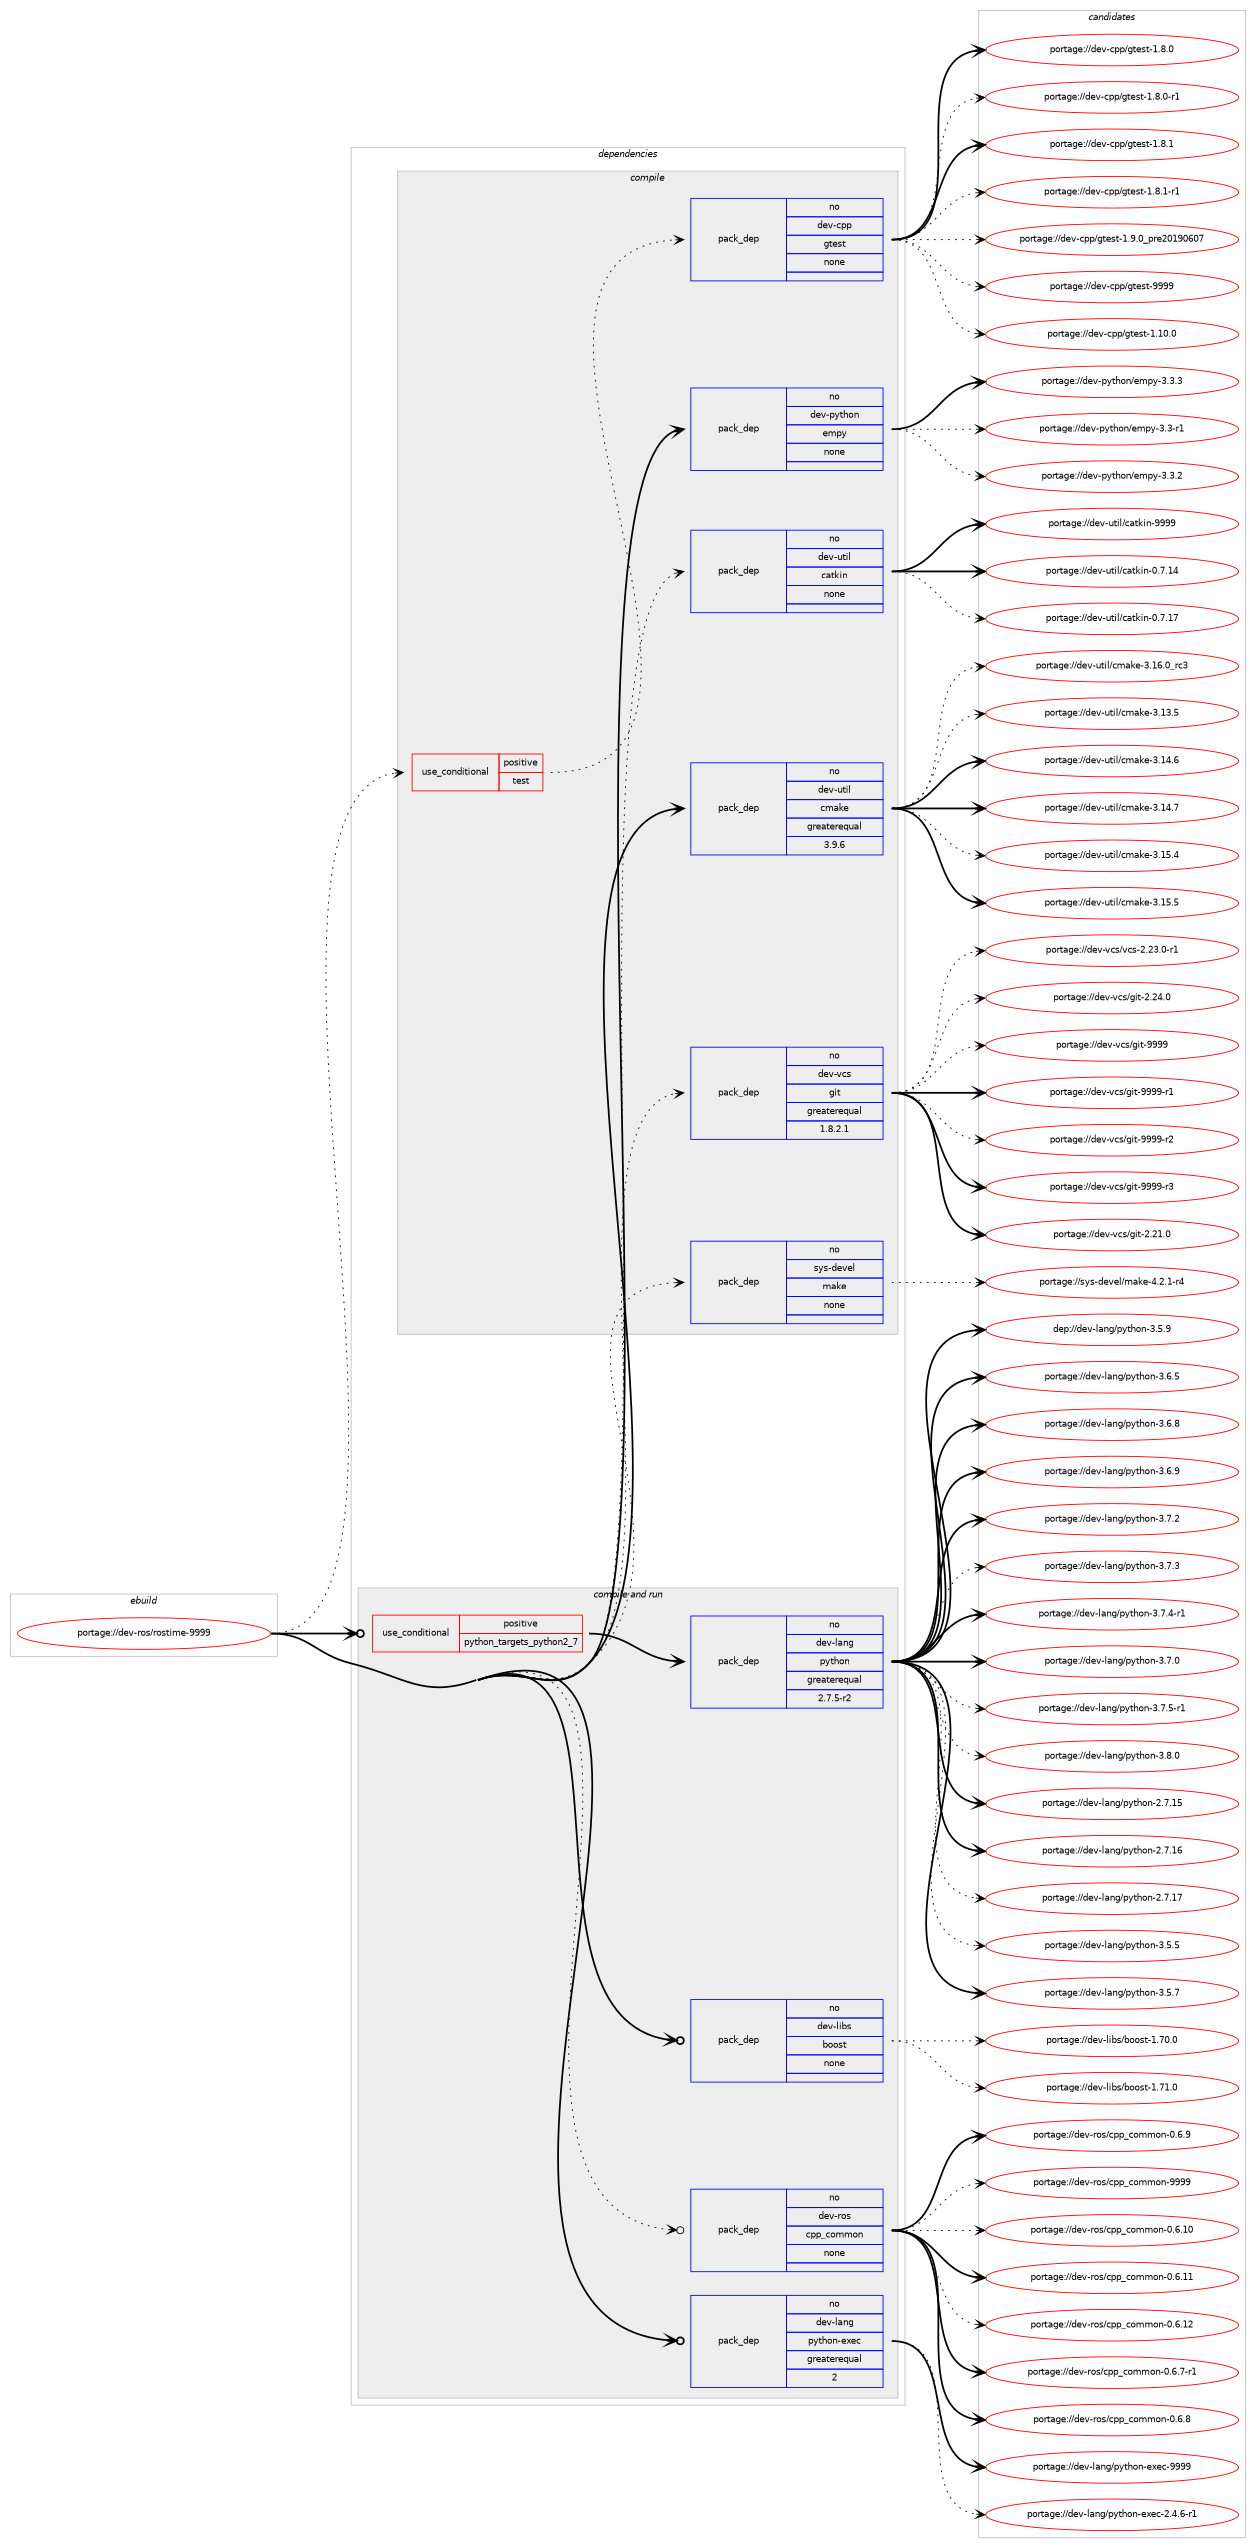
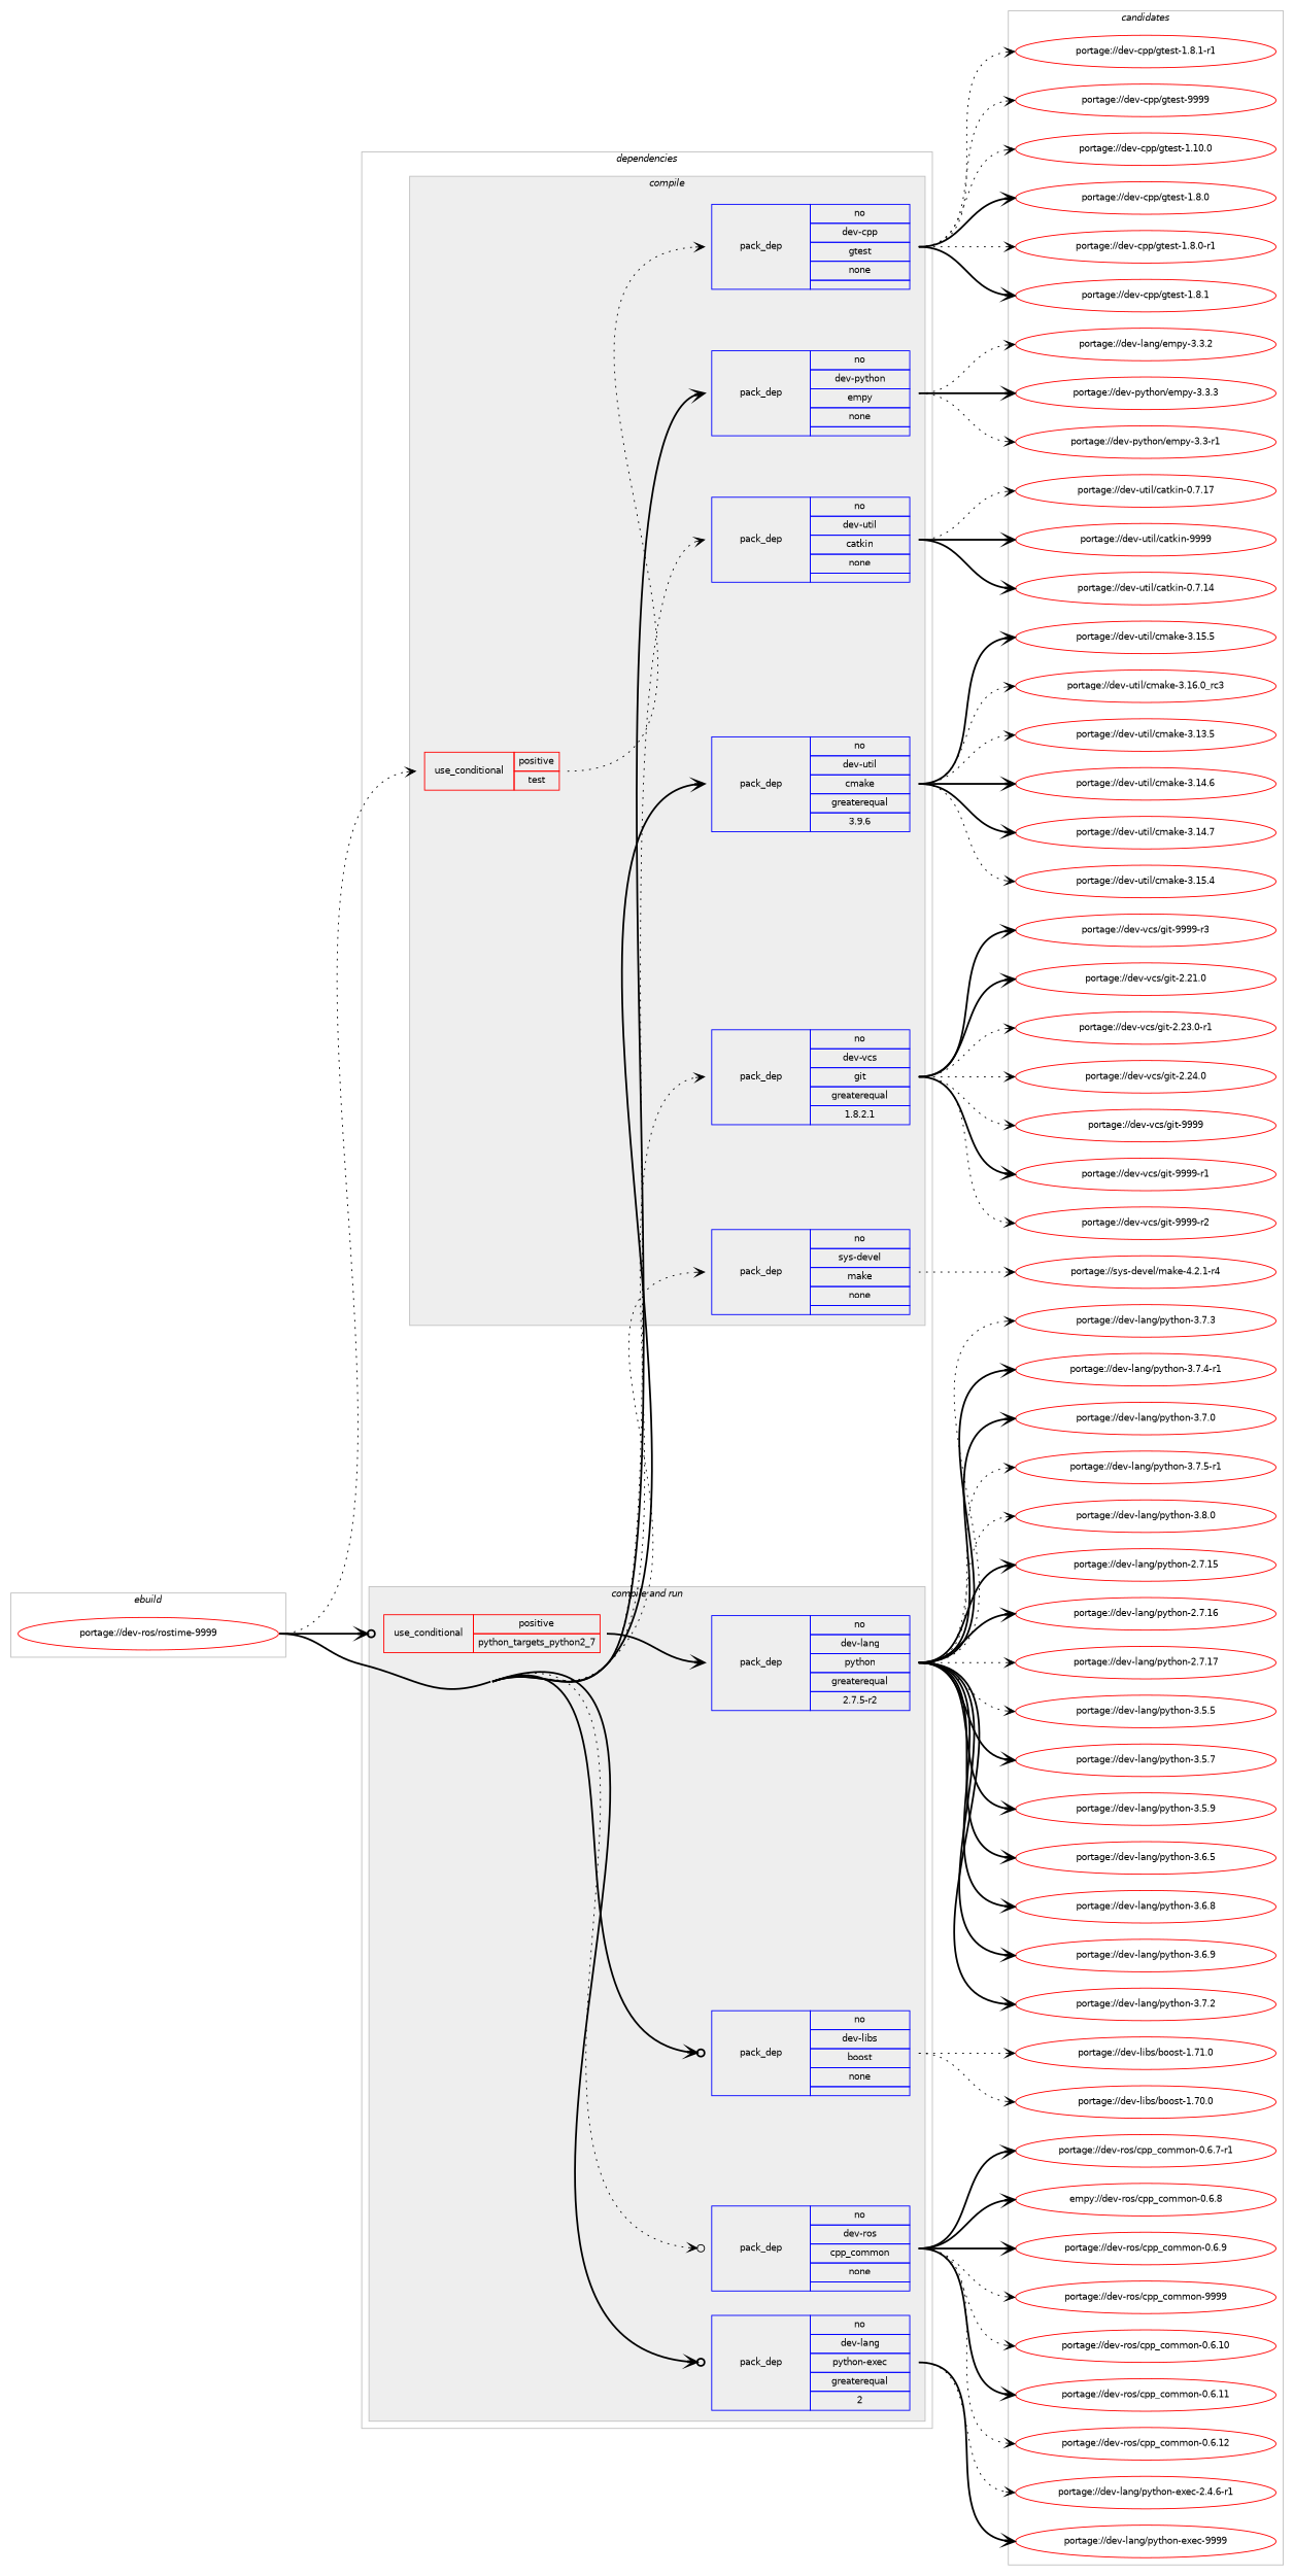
  digraph {
    compound=true
    concentrate=true
    fontname=Helvetica
    fontsize=10
    newrank=true
    rankdir=LR
    ranksep=1.5
    node [color=red fontname=Helvetica fontsize=10]
    edge [arrowhead=vee headport=w style=dotted tailport=e weight=100]
    n1 [label="portage://dev-ros/rostime-9999" width=4]
    n2 [color=blue label=<<TABLE BORDER="0" CELLBORDER="1" CELLSPACING="0" CELLPADDING="4" WIDTH="220"><TR><TD ROWSPAN="6" CELLPADDING="30">pack_dep</TD></TR><TR><TD WIDTH="110">no</TD></TR><TR><TD>dev-cpp</TD></TR><TR><TD>gtest</TD></TR><TR><TD>none</TD></TR><TR><TD></TD></TR></TABLE>> shape=none]
    n3 [label=<<TABLE BORDER="0" CELLBORDER="1" CELLSPACING="0" CELLPADDING="4"><TR><TD ROWSPAN="3" CELLPADDING="10">use_conditional</TD></TR><TR><TD>positive</TD></TR><TR><TD>test</TD></TR></TABLE>> shape=none]
    n4 [color=blue label=<<TABLE BORDER="0" CELLBORDER="1" CELLSPACING="0" CELLPADDING="4" WIDTH="220"><TR><TD ROWSPAN="6" CELLPADDING="30">pack_dep</TD></TR><TR><TD WIDTH="110">no</TD></TR><TR><TD>dev-python</TD></TR><TR><TD>empy</TD></TR><TR><TD>none</TD></TR><TR><TD></TD></TR></TABLE>> shape=none]
    n5 [color=blue label=<<TABLE BORDER="0" CELLBORDER="1" CELLSPACING="0" CELLPADDING="4" WIDTH="220"><TR><TD ROWSPAN="6" CELLPADDING="30">pack_dep</TD></TR><TR><TD WIDTH="110">no</TD></TR><TR><TD>dev-util</TD></TR><TR><TD>catkin</TD></TR><TR><TD>none</TD></TR><TR><TD></TD></TR></TABLE>> shape=none]
    n6 [color=blue label=<<TABLE BORDER="0" CELLBORDER="1" CELLSPACING="0" CELLPADDING="4" WIDTH="220"><TR><TD ROWSPAN="6" CELLPADDING="30">pack_dep</TD></TR><TR><TD WIDTH="110">no</TD></TR><TR><TD>dev-util</TD></TR><TR><TD>cmake</TD></TR><TR><TD>greaterequal</TD></TR><TR><TD>3.9.6</TD></TR></TABLE>> shape=none]
    n7 [color=blue label=<<TABLE BORDER="0" CELLBORDER="1" CELLSPACING="0" CELLPADDING="4" WIDTH="220"><TR><TD ROWSPAN="6" CELLPADDING="30">pack_dep</TD></TR><TR><TD WIDTH="110">no</TD></TR><TR><TD>dev-vcs</TD></TR><TR><TD>git</TD></TR><TR><TD>greaterequal</TD></TR><TR><TD>1.8.2.1</TD></TR></TABLE>> shape=none]
    n8 [color=blue label=<<TABLE BORDER="0" CELLBORDER="1" CELLSPACING="0" CELLPADDING="4" WIDTH="220"><TR><TD ROWSPAN="6" CELLPADDING="30">pack_dep</TD></TR><TR><TD WIDTH="110">no</TD></TR><TR><TD>sys-devel</TD></TR><TR><TD>make</TD></TR><TR><TD>none</TD></TR><TR><TD></TD></TR></TABLE>> shape=none]
    n9 [color=blue label=<<TABLE BORDER="0" CELLBORDER="1" CELLSPACING="0" CELLPADDING="4" WIDTH="220"><TR><TD ROWSPAN="6" CELLPADDING="30">pack_dep</TD></TR><TR><TD WIDTH="110">no</TD></TR><TR><TD>dev-ros</TD></TR><TR><TD>cpp_common</TD></TR><TR><TD>none</TD></TR><TR><TD></TD></TR></TABLE>> shape=none]
    n10 [color=blue label=<<TABLE BORDER="0" CELLBORDER="1" CELLSPACING="0" CELLPADDING="4" WIDTH="220"><TR><TD ROWSPAN="6" CELLPADDING="30">pack_dep</TD></TR><TR><TD WIDTH="110">no</TD></TR><TR><TD>dev-lang</TD></TR><TR><TD>python</TD></TR><TR><TD>greaterequal</TD></TR><TR><TD>2.7.5-r2</TD></TR></TABLE>> shape=none]
    n11 [label=<<TABLE BORDER="0" CELLBORDER="1" CELLSPACING="0" CELLPADDING="4"><TR><TD ROWSPAN="3" CELLPADDING="10">use_conditional</TD></TR><TR><TD>positive</TD></TR><TR><TD>python_targets_python2_7</TD></TR></TABLE>> shape=none]
    n12 [color=blue label=<<TABLE BORDER="0" CELLBORDER="1" CELLSPACING="0" CELLPADDING="4" WIDTH="220"><TR><TD ROWSPAN="6" CELLPADDING="30">pack_dep</TD></TR><TR><TD WIDTH="110">no</TD></TR><TR><TD>dev-lang</TD></TR><TR><TD>python-exec</TD></TR><TR><TD>greaterequal</TD></TR><TR><TD>2</TD></TR></TABLE>> shape=none]
    n13 [color=blue label=<<TABLE BORDER="0" CELLBORDER="1" CELLSPACING="0" CELLPADDING="4" WIDTH="220"><TR><TD ROWSPAN="6" CELLPADDING="30">pack_dep</TD></TR><TR><TD WIDTH="110">no</TD></TR><TR><TD>dev-libs</TD></TR><TR><TD>boost</TD></TR><TR><TD>none</TD></TR><TR><TD></TD></TR></TABLE>> shape=none]
    n14 [label="portage://dev-cpp/gtest-1.10.0" width=4]
    n15 [label="portage://dev-cpp/gtest-1.8.0" width=4]
    n16 [label="portage://dev-cpp/gtest-1.8.0-r1" width=4]
    n17 [label="portage://dev-cpp/gtest-1.8.1" width=4]
    n18 [label="portage://dev-cpp/gtest-1.8.1-r1" width=4]
-   n19 [label="portage://dev-cpp/gtest-1.9.0_pre20190607" width=4]
    n20 [label="portage://dev-cpp/gtest-9999" width=4]
    n21 [label="portage://dev-python/empy-3.3-r1" width=4]
-   n22 [label="portage://dev-python/empy-3.3.2" width=4]
+   n22 [label="portage://dev-lang/empy-3.3.2" width=4]
    n23 [label="portage://dev-python/empy-3.3.3" width=4]
    n24 [label="portage://dev-util/catkin-0.7.14" width=4]
    n25 [label="portage://dev-util/catkin-0.7.17" width=4]
    n26 [label="portage://dev-util/catkin-9999" width=4]
    n27 [label="portage://dev-util/cmake-3.13.5" width=4]
    n28 [label="portage://dev-util/cmake-3.14.6" width=4]
    n29 [label="portage://dev-util/cmake-3.14.7" width=4]
    n30 [label="portage://dev-util/cmake-3.15.4" width=4]
    n31 [label="portage://dev-util/cmake-3.15.5" width=4]
    n32 [label="portage://dev-util/cmake-3.16.0_rc3" width=4]
    n33 [label="portage://dev-vcs/git-2.21.0" width=4]
-   n34 [label="portage://dev-vcs/vcs-2.23.0-r1" width=4]
+   n34 [label="portage://dev-vcs/git-2.23.0-r1" width=4]
    n35 [label="portage://dev-vcs/git-2.24.0" width=4]
    n36 [label="portage://dev-vcs/git-9999" width=4]
    n37 [label="portage://dev-vcs/git-9999-r1" width=4]
    n38 [label="portage://dev-vcs/git-9999-r2" width=4]
    n39 [label="portage://dev-vcs/git-9999-r3" width=4]
    n40 [label="portage://sys-devel/make-4.2.1-r4" width=4]
    n41 [label="portage://dev-lang/python-2.7.15" width=4]
    n42 [label="portage://dev-lang/python-2.7.16" width=4]
    n43 [label="portage://dev-lang/python-2.7.17" width=4]
    n44 [label="portage://dev-lang/python-3.5.5" width=4]
    n45 [label="portage://dev-lang/python-3.5.7" width=4]
-   n46 [label="dep://dev-lang/python-3.5.9" width=4]
+   n46 [label="portage://dev-lang/python-3.5.9" width=4]
    n47 [label="portage://dev-lang/python-3.6.5" width=4]
    n48 [label="portage://dev-lang/python-3.6.8" width=4]
    n49 [label="portage://dev-lang/python-3.6.9" width=4]
    n50 [label="portage://dev-lang/python-3.7.2" width=4]
    n51 [label="portage://dev-lang/python-3.7.3" width=4]
    n52 [label="portage://dev-lang/python-3.7.4-r1" width=4]
    n53 [label="portage://dev-lang/python-3.7.0" width=4]
    n54 [label="portage://dev-lang/python-3.7.5-r1" width=4]
    n55 [label="portage://dev-lang/python-3.8.0" width=4]
    n56 [label="portage://dev-lang/python-exec-2.4.6-r1" width=4]
    n57 [label="portage://dev-lang/python-exec-9999" width=4]
    n58 [label="portage://dev-libs/boost-1.70.0" width=4]
    n59 [label="portage://dev-libs/boost-1.71.0" width=4]
    n60 [label="portage://dev-ros/cpp_common-0.6.10" width=4]
    n61 [label="portage://dev-ros/cpp_common-0.6.11" width=4]
    n62 [label="portage://dev-ros/cpp_common-0.6.12" width=4]
    n63 [label="portage://dev-ros/cpp_common-0.6.7-r1" width=4]
-   n64 [label="portage://dev-ros/cpp_common-0.6.8" width=4]
+   n64 [label="empy://dev-ros/cpp_common-0.6.8" width=4]
    n65 [label="portage://dev-ros/cpp_common-0.6.9" width=4]
    n66 [label="portage://dev-ros/cpp_common-9999" width=4]
    subgraph cluster_1 {
      color=gray
      label=<<i>ebuild</i>>
      rank=same
      n1
    }
    subgraph cluster_2 {
      color=gray
      label=<<i>dependencies</i>>
      subgraph cluster_3 {
        color=gray
        fillcolor="#eeeeee"
        label=<<i>compile</i>>
        style=filled
        subgraph sub_4 {
          color=gray
          fillcolor="#eeeeee"
          label=<<i>compile</i>>
          style=filled
          n3
          subgraph sub_5 {
            color=gray
            fillcolor="#eeeeee"
            label=<<i>compile</i>>
            style=filled
            n2
          }
        }
        subgraph sub_6 {
          color=gray
          fillcolor="#eeeeee"
          label=<<i>compile</i>>
          style=filled
          n4
        }
        subgraph sub_7 {
          color=gray
          fillcolor="#eeeeee"
          label=<<i>compile</i>>
          style=filled
          n5
        }
        subgraph sub_8 {
          color=gray
          fillcolor="#eeeeee"
          label=<<i>compile</i>>
          style=filled
          n6
        }
        subgraph sub_9 {
          color=gray
          fillcolor="#eeeeee"
          label=<<i>compile</i>>
          style=filled
          n7
        }
        subgraph sub_10 {
          color=gray
          fillcolor="#eeeeee"
          label=<<i>compile</i>>
          style=filled
          n8
        }
      }
      subgraph cluster_11 {
        color=gray
        fillcolor="#eeeeee"
        label=<<i>compile and run</i>>
        style=filled
        subgraph sub_12 {
          color=gray
          fillcolor="#eeeeee"
          label=<<i>compile and run</i>>
          style=filled
          n9
        }
        subgraph sub_13 {
          color=gray
          fillcolor="#eeeeee"
          label=<<i>compile and run</i>>
          style=filled
          n11
          subgraph sub_14 {
            color=gray
            fillcolor="#eeeeee"
            label=<<i>compile and run</i>>
            style=filled
            n10
          }
        }
        subgraph sub_15 {
          color=gray
          fillcolor="#eeeeee"
          label=<<i>compile and run</i>>
          style=filled
          n12
        }
        subgraph sub_16 {
          color=gray
          fillcolor="#eeeeee"
          label=<<i>compile and run</i>>
          style=filled
          n13
        }
      }
      subgraph cluster_17 {
        color=gray
        fillcolor="#eeeeee"
        label=<<i>run</i>>
        style=filled
      }
    }
    subgraph cluster_18 {
      color=gray
      label=<<i>candidates</i>>
      rank=same
      subgraph sub_19 {
        color=black
        label=<<i>candidates</i>>
        nodesep=1
        rank=same
        n14
        n15
        n16
        n17
        n18
-       n19
        n20
      }
      subgraph sub_20 {
        color=black
        label=<<i>candidates</i>>
        nodesep=1
        rank=same
        n21
        n22
        n23
      }
      subgraph sub_21 {
        color=black
        label=<<i>candidates</i>>
        nodesep=1
        rank=same
        n24
        n25
        n26
      }
      subgraph sub_22 {
        color=black
        label=<<i>candidates</i>>
        nodesep=1
        rank=same
        n27
        n28
        n29
        n30
        n31
        n32
      }
      subgraph sub_23 {
        color=black
        label=<<i>candidates</i>>
        nodesep=1
        rank=same
        n33
        n34
        n35
        n36
        n37
        n38
        n39
      }
      subgraph sub_24 {
        color=black
        label=<<i>candidates</i>>
        nodesep=1
        rank=same
        n40
      }
      subgraph sub_25 {
        color=black
        label=<<i>candidates</i>>
        nodesep=1
        rank=same
        n41
        n42
        n43
        n44
        n45
        n46
        n47
        n48
        n49
        n50
        n51
        n52
        n53
        n54
        n55
      }
      subgraph sub_26 {
        color=black
        label=<<i>candidates</i>>
        nodesep=1
        rank=same
        n56
        n57
      }
      subgraph sub_27 {
        color=black
        label=<<i>candidates</i>>
        nodesep=1
        rank=same
        n58
        n59
      }
      subgraph sub_28 {
        color=black
        label=<<i>candidates</i>>
        nodesep=1
        rank=same
        n60
        n61
        n62
        n63
        n64
        n65
        n66
      }
    }
    n1 -> n3 [weight=20]
    n1 -> n4 [style=bold weight=20]
    n1 -> n5 [weight=20]
    n1 -> n6 [style=bold weight=20]
    n1 -> n7 [weight=20]
    n1 -> n8 [weight=20]
    n1 -> n9 [arrowhead=odotvee weight=20]
    n1 -> n11 [arrowhead=odotvee style=bold weight=20]
    n1 -> n12 [arrowhead=odotvee style=bold weight=20]
    n1 -> n13 [arrowhead=odotvee style=bold weight=20]
    n2 -> n14
    n2 -> n15 [style=bold]
    n2 -> n16
    n2 -> n17 [style=bold]
    n2 -> n18
-   n2 -> n19
    n2 -> n20
    n3 -> n2 [weight=20]
    n4 -> n21
    n4 -> n22
    n4 -> n23 [style=bold]
    n5 -> n24 [style=bold]
    n5 -> n25
    n5 -> n26 [style=bold]
    n6 -> n27
    n6 -> n28 [style=bold]
    n6 -> n29 [style=bold]
    n6 -> n30
    n6 -> n31 [style=bold]
    n6 -> n32
    n7 -> n33 [style=bold]
    n7 -> n34
    n7 -> n35
    n7 -> n36
    n7 -> n37 [style=bold]
    n7 -> n38
    n7 -> n39 [style=bold]
    n8 -> n40
    n9 -> n60
    n9 -> n61 [style=bold]
    n9 -> n62
    n9 -> n63 [style=bold]
    n9 -> n64 [style=bold]
    n9 -> n65 [style=bold]
    n9 -> n66
    n10 -> n41 [style=bold]
    n10 -> n42 [style=bold]
    n10 -> n43
    n10 -> n44
    n10 -> n45 [style=bold]
    n10 -> n46 [style=bold]
    n10 -> n47 [style=bold]
    n10 -> n48 [style=bold]
    n10 -> n49 [style=bold]
    n10 -> n50 [style=bold]
    n10 -> n51
    n10 -> n52 [style=bold]
    n10 -> n53 [style=bold]
    n10 -> n54
    n10 -> n55
    n11 -> n10 [style=bold weight=20]
    n12 -> n56
    n12 -> n57 [style=bold]
    n13 -> n58
    n13 -> n59
  }
